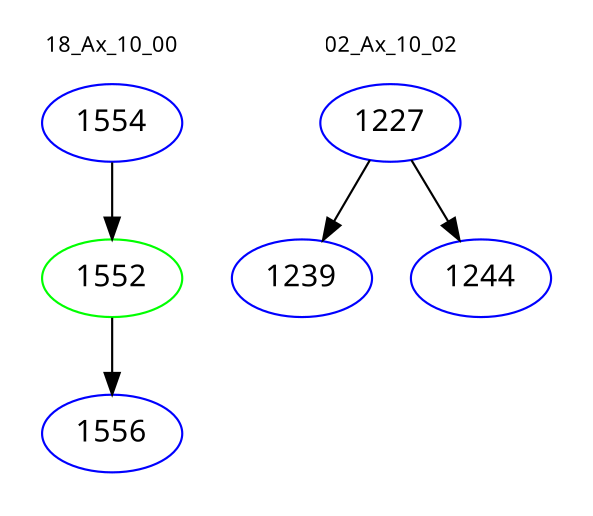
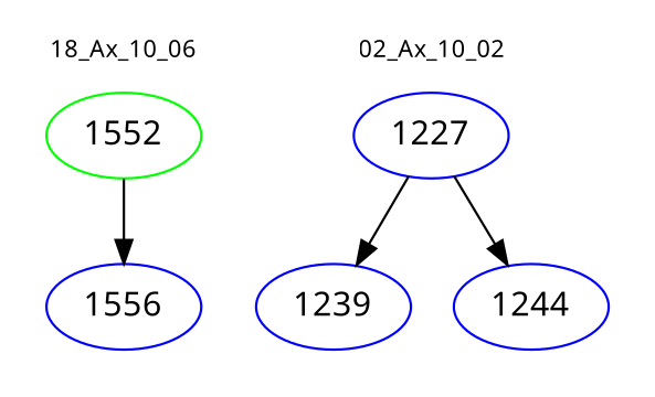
  digraph {
    fontname="Noto Sans"
    node [color=blue fontname="Noto Sans"]
    edge [color=black fontname="Noto Sans"]
-   n1 [label=1554]
    n2 [color=green label=1552]
    n3 [label=1556]
    n4 [label=1239]
    n5 [label=1227]
    n6 [label=1244]
    subgraph cluster_1 {
      color=white
      fontsize=10
-     label="18_Ax_10_00"
-     n1
+     label="18_Ax_10_06"
      n2
      n3
    }
    subgraph cluster_2 {
      color=white
      fontsize=10
      label="02_Ax_10_02"
      n4
      n5
      n6
    }
-   n1 -> n2
    n2 -> n3
    n5 -> n4
    n5 -> n6
  }
